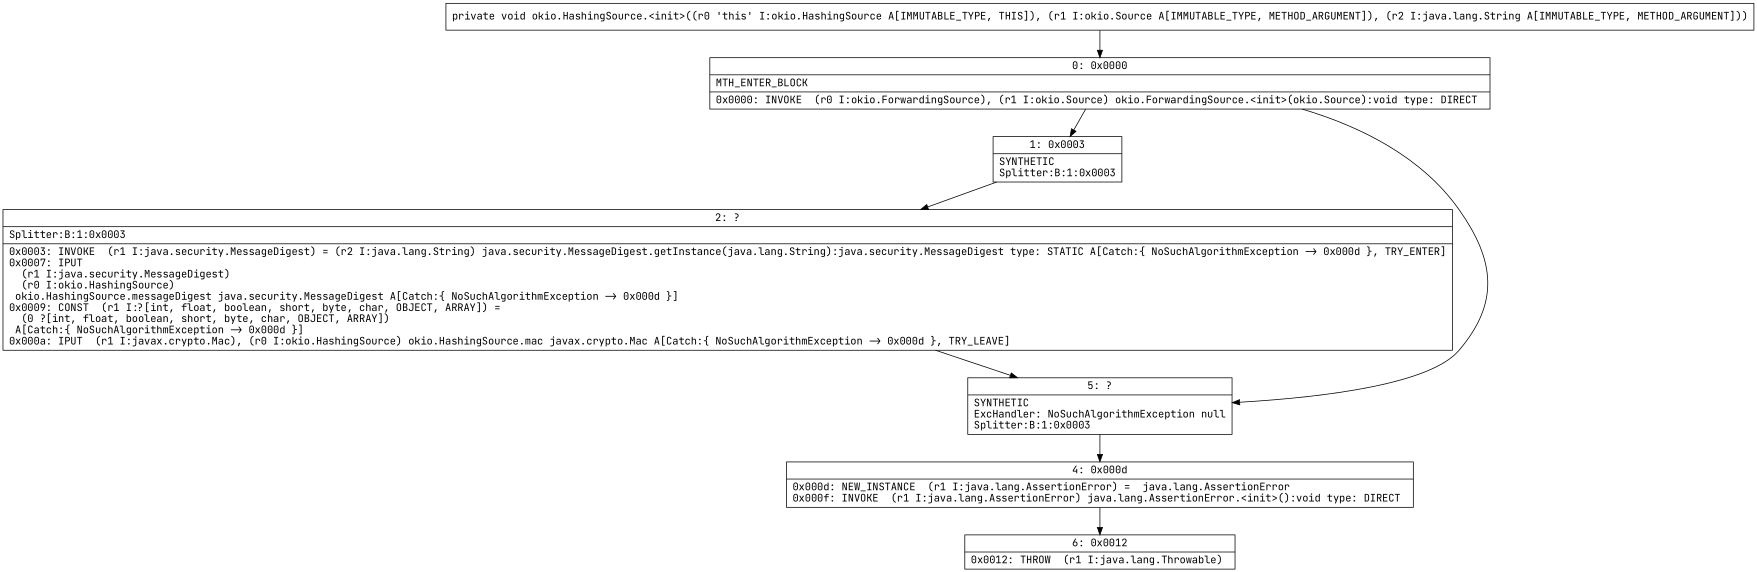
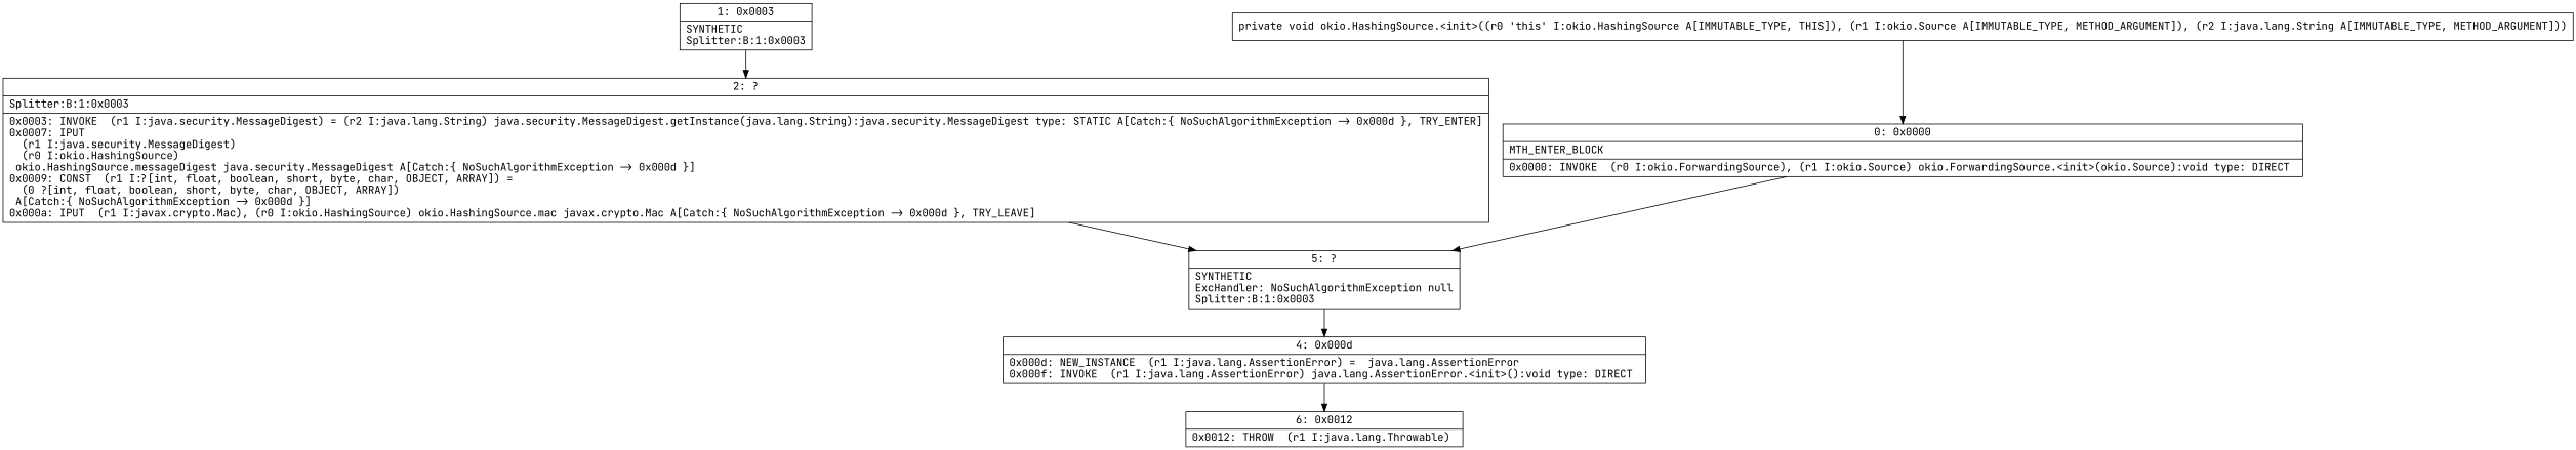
  digraph {
    fontname="JetBrains Mono"
    node [fontname="JetBrains Mono" shape=record]
    edge [fontname="JetBrains Mono"]
    n1 [label="{0\:\ 0x0000|MTH_ENTER_BLOCK\l|0x0000: INVOKE  (r0 I:okio.ForwardingSource), (r1 I:okio.Source) okio.ForwardingSource.\<init\>(okio.Source):void type: DIRECT \l}"]
    n2 [label="{1\:\ 0x0003|SYNTHETIC\lSplitter:B:1:0x0003\l}"]
    n3 [label="{5\:\ ?|SYNTHETIC\lExcHandler: NoSuchAlgorithmException null\lSplitter:B:1:0x0003\l}"]
    n4 [label="{2\:\ ?|Splitter:B:1:0x0003\l|0x0003: INVOKE  (r1 I:java.security.MessageDigest) = (r2 I:java.lang.String) java.security.MessageDigest.getInstance(java.lang.String):java.security.MessageDigest type: STATIC A[Catch:\{ NoSuchAlgorithmException \-\> 0x000d \}, TRY_ENTER]\l0x0007: IPUT  \l  (r1 I:java.security.MessageDigest)\l  (r0 I:okio.HashingSource)\l okio.HashingSource.messageDigest java.security.MessageDigest A[Catch:\{ NoSuchAlgorithmException \-\> 0x000d \}]\l0x0009: CONST  (r1 I:?[int, float, boolean, short, byte, char, OBJECT, ARRAY]) = \l  (0 ?[int, float, boolean, short, byte, char, OBJECT, ARRAY])\l A[Catch:\{ NoSuchAlgorithmException \-\> 0x000d \}]\l0x000a: IPUT  (r1 I:javax.crypto.Mac), (r0 I:okio.HashingSource) okio.HashingSource.mac javax.crypto.Mac A[Catch:\{ NoSuchAlgorithmException \-\> 0x000d \}, TRY_LEAVE]\l}"]
    n5 [label="{4\:\ 0x000d|0x000d: NEW_INSTANCE  (r1 I:java.lang.AssertionError) =  java.lang.AssertionError \l0x000f: INVOKE  (r1 I:java.lang.AssertionError) java.lang.AssertionError.\<init\>():void type: DIRECT \l}"]
    n6 [label="{6\:\ 0x0012|0x0012: THROW  (r1 I:java.lang.Throwable) \l}"]
    n7 [label="{private void okio.HashingSource.\<init\>((r0 'this' I:okio.HashingSource A[IMMUTABLE_TYPE, THIS]), (r1 I:okio.Source A[IMMUTABLE_TYPE, METHOD_ARGUMENT]), (r2 I:java.lang.String A[IMMUTABLE_TYPE, METHOD_ARGUMENT])) }"]
-   n1 -> n2
    n1 -> n3
    n2 -> n4
    n3 -> n5
    n4 -> n3
    n5 -> n6
    n7 -> n1
  }
